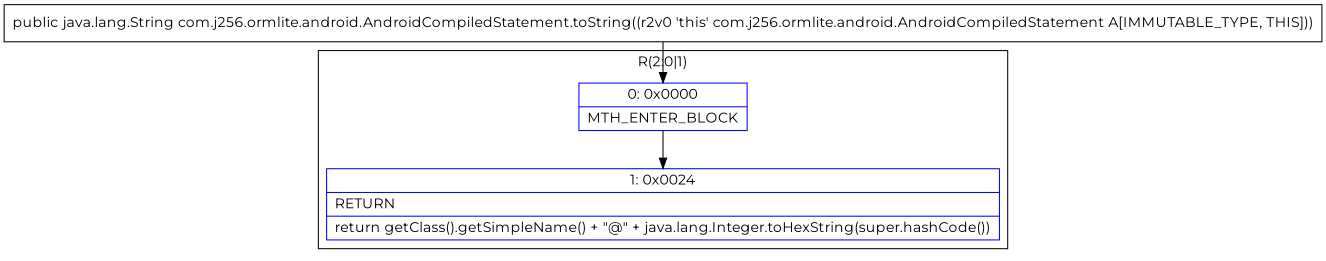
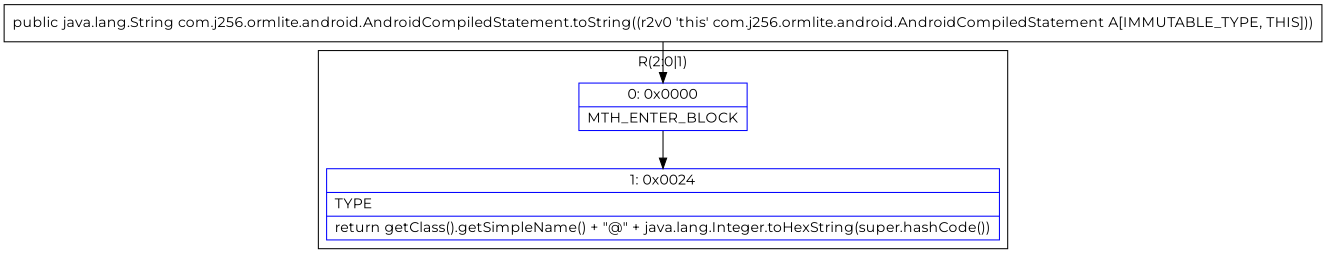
  digraph {
    fontname=Montserrat
    node [color=blue shape=record fontname=Montserrat]
    edge [fontname=Montserrat]
    n1 [label="{0\:\ 0x0000|MTH_ENTER_BLOCK\l}"]
-   n2 [label="{1\:\ 0x0024|RETURN\l|return getClass().getSimpleName() + \"@\" + java.lang.Integer.toHexString(super.hashCode())\l}"]
+   n2 [label="{1\:\ 0x0024|TYPE\l|return getClass().getSimpleName() + \"@\" + java.lang.Integer.toHexString(super.hashCode())\l}"]
    n3 [label="{public java.lang.String com.j256.ormlite.android.AndroidCompiledStatement.toString((r2v0 'this' com.j256.ormlite.android.AndroidCompiledStatement A[IMMUTABLE_TYPE, THIS])) }" color=""]
    subgraph cluster_1 {
      label="R(2:0|1)"
      n1
      n2
    }
    n1 -> n2
    n3 -> n1
  }
